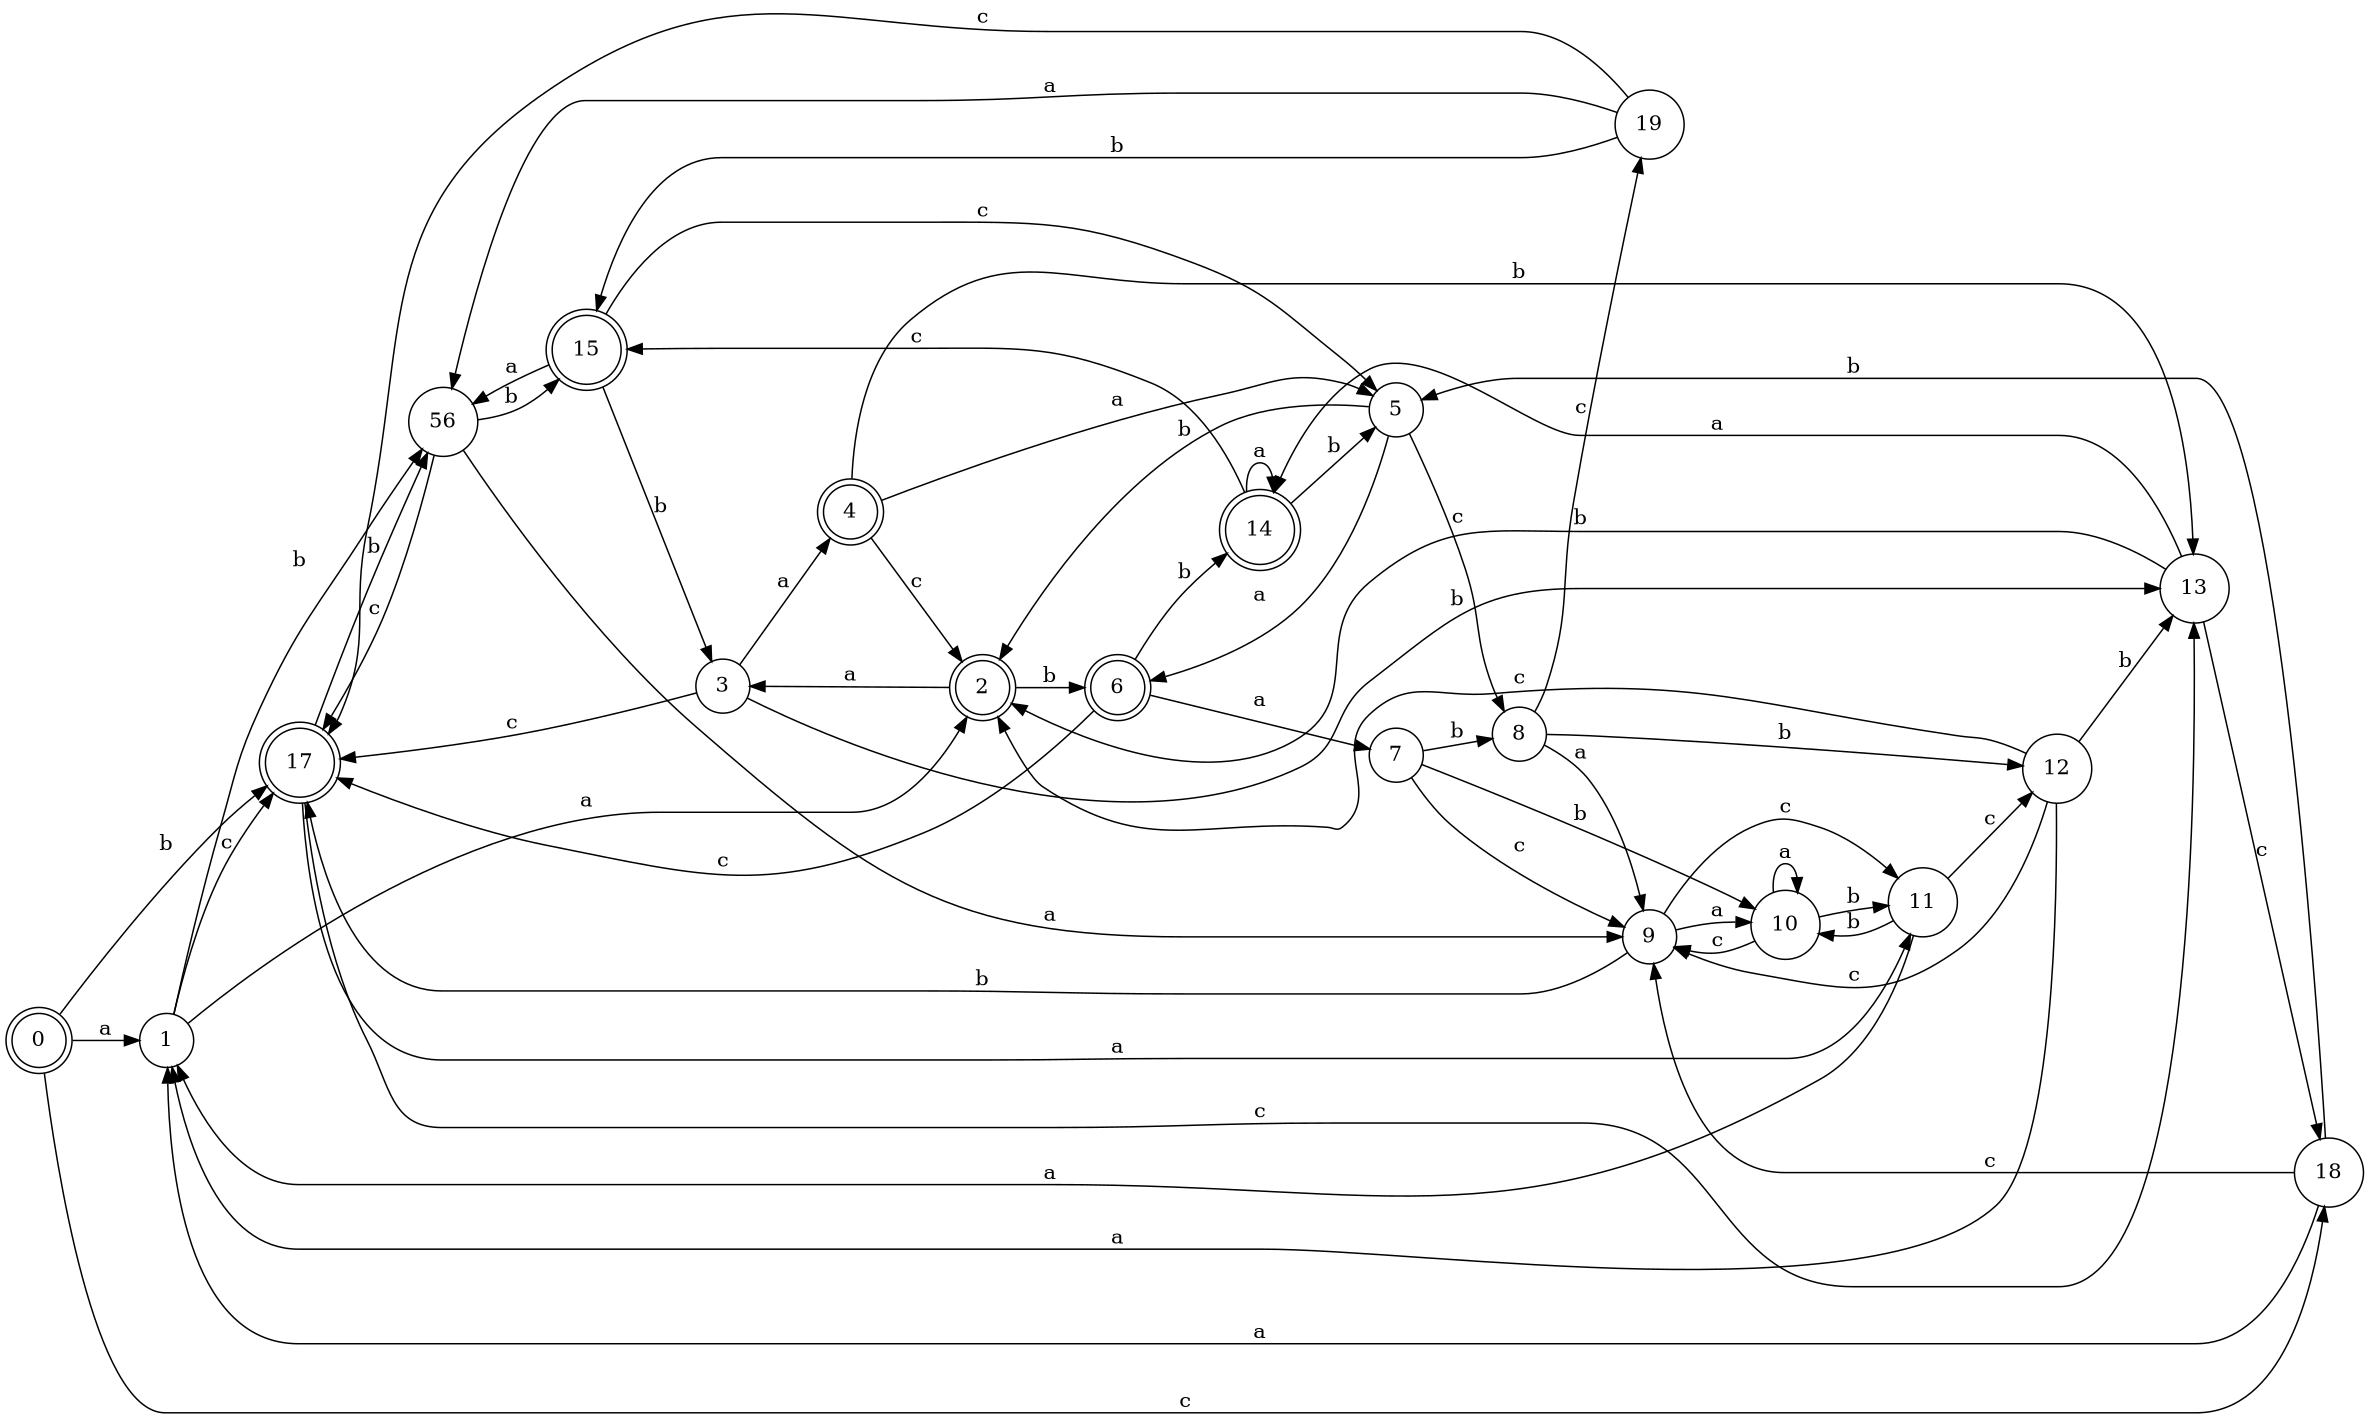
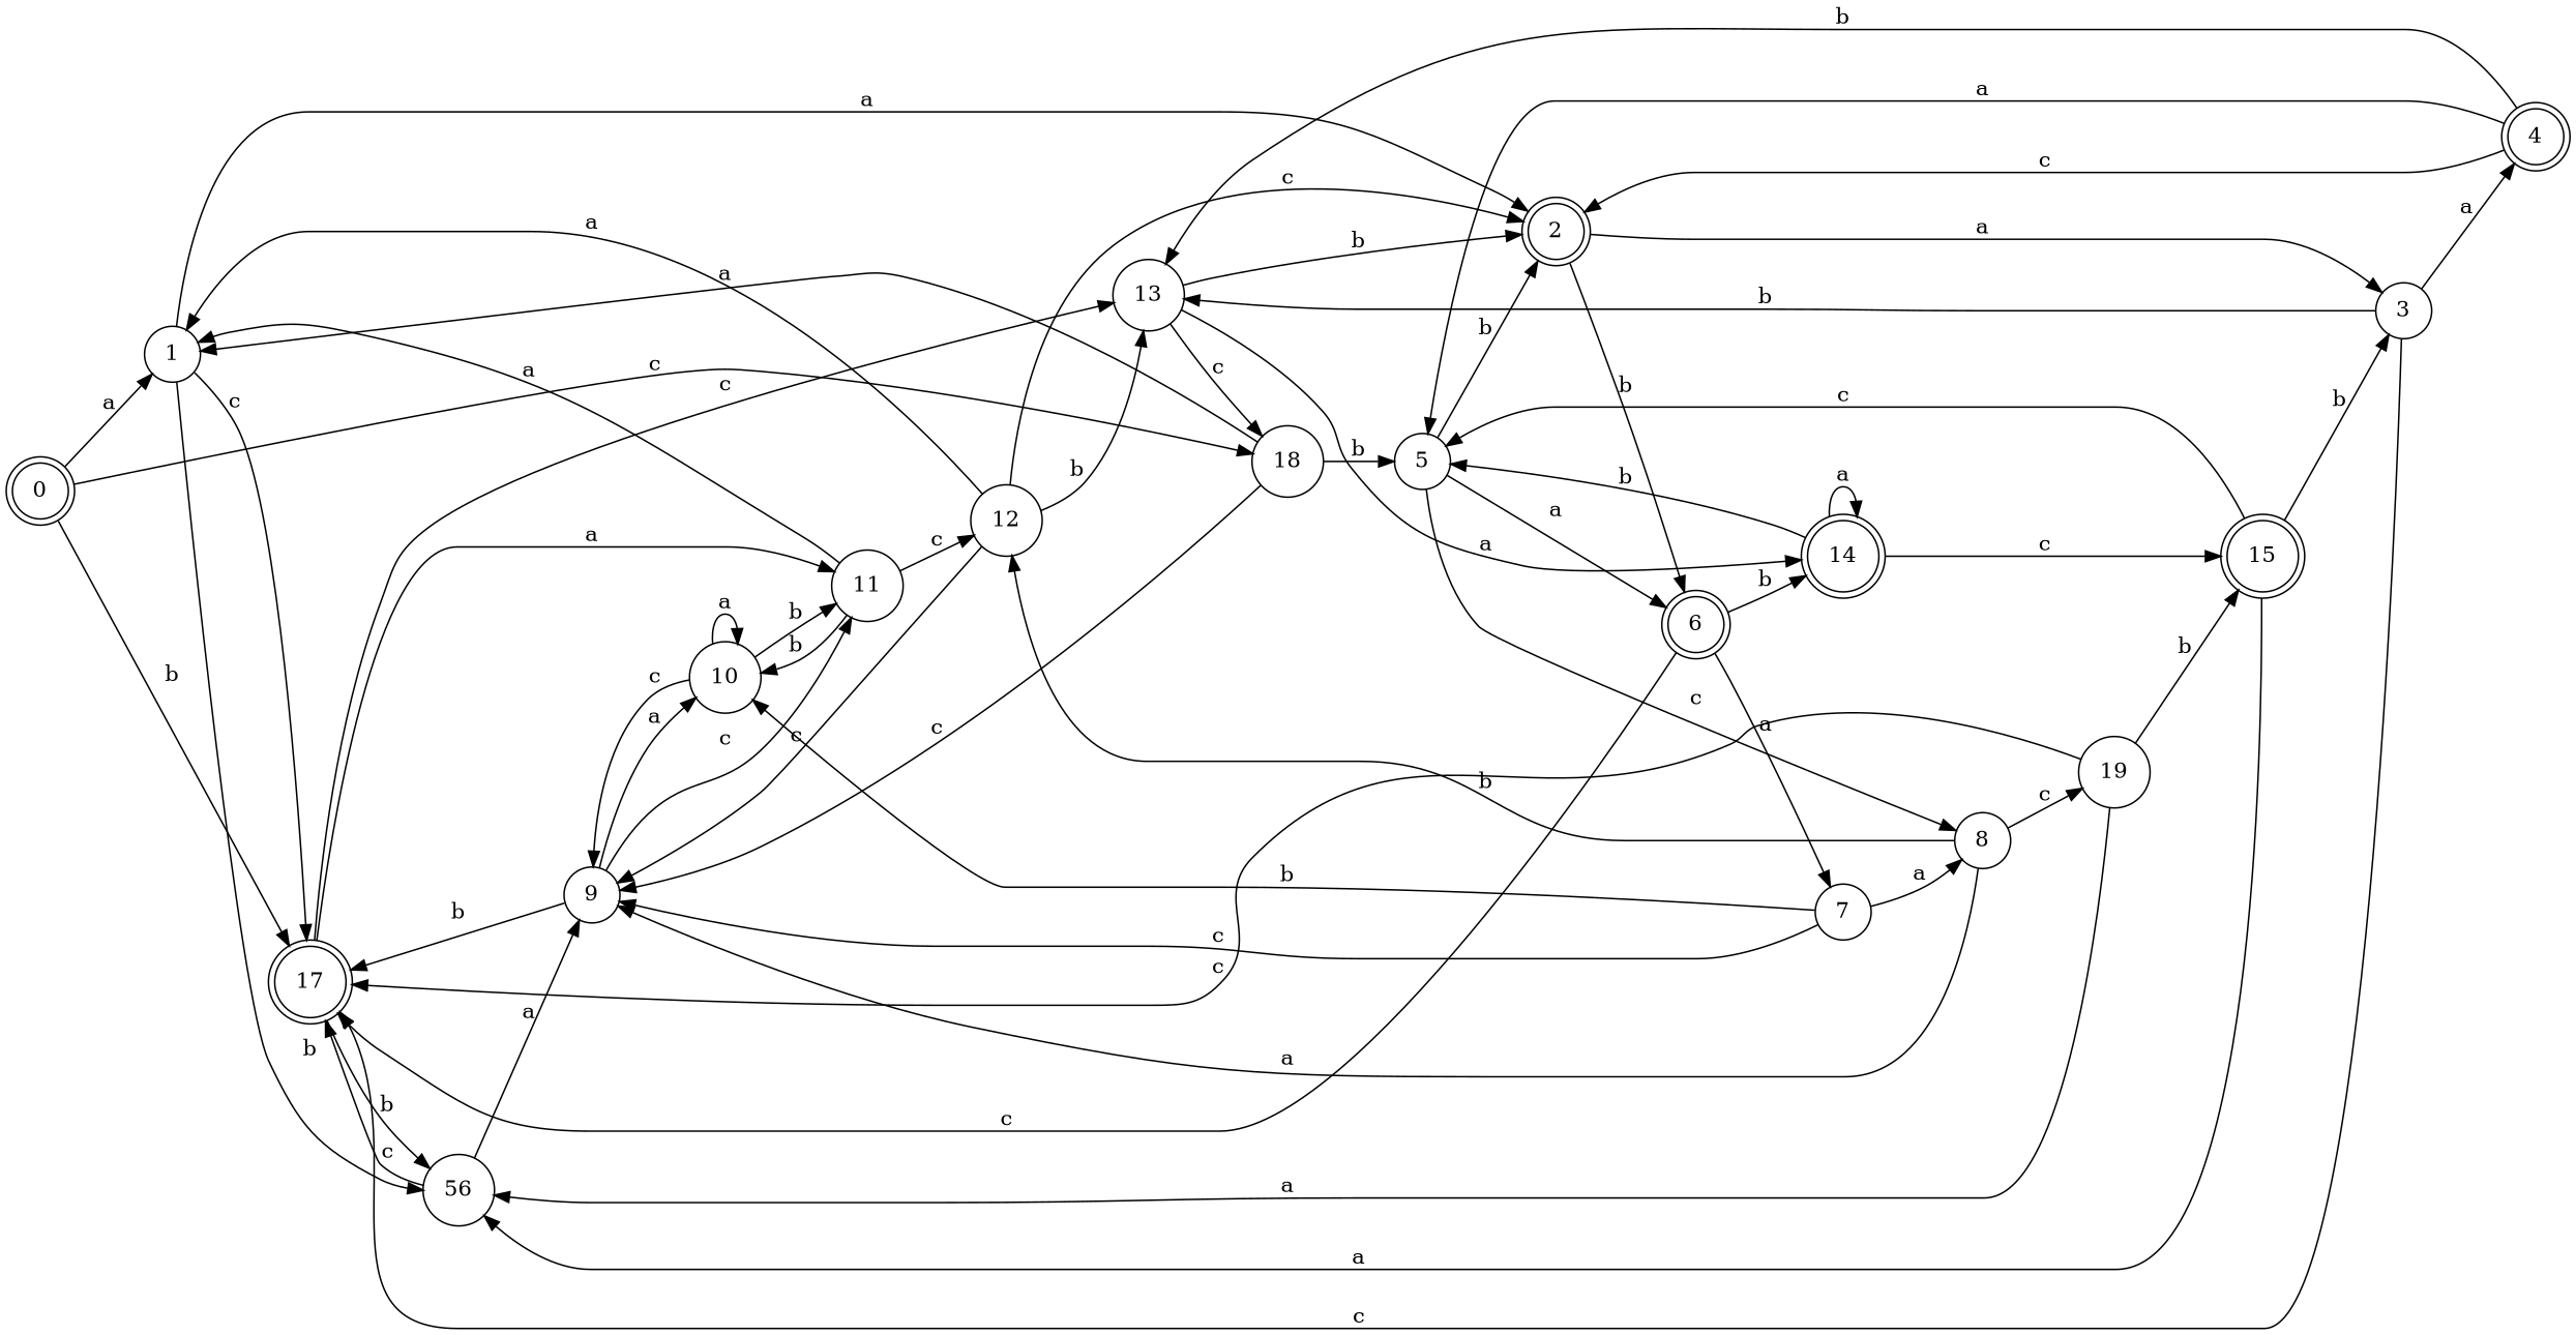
  digraph {
    rankdir=LR
    node [color=black fillcolor=white shape=circle style=filled]
    n1 [label=0 shape=doublecircle style="rounded,filled"]
    n2 [label=1]
    n3 [label=17 shape=doublecircle style="rounded,filled"]
    n4 [label=18]
    n5 [label=2 shape=doublecircle style="rounded,filled"]
    n6 [label=56]
    n7 [label=13]
    n8 [label=11]
    n9 [label=5]
    n10 [label=9]
    n11 [label=3]
    n12 [label=6 shape=doublecircle style="rounded,filled"]
    n13 [label=15 shape=doublecircle style="rounded,filled"]
    n14 [label=4 shape=doublecircle style="rounded,filled"]
    n15 [label=7]
    n16 [label=14 shape=doublecircle style="rounded,filled"]
    n17 [label=12]
    n18 [label=8]
    n19 [label=19]
    n20 [label=10]
    n1 -> n2 [label=a]
    n1 -> n3 [label=b]
    n1 -> n4 [label=c]
    n2 -> n3 [label=c]
    n2 -> n5 [label=a]
    n2 -> n6 [label=b]
    n3 -> n6 [label=b]
    n3 -> n7 [label=c]
    n3 -> n8 [label=a]
    n4 -> n2 [label=a]
    n4 -> n9 [label=b]
    n4 -> n10 [label=c]
    n5 -> n11 [label=a]
    n5 -> n12 [label=b]
    n6 -> n3 [label=c]
    n6 -> n10 [label=a]
-   n6 -> n13 [label=b]
    n7 -> n4 [label=c]
    n7 -> n5 [label=b]
    n7 -> n16 [label=a]
    n8 -> n2 [label=a]
    n8 -> n17 [label=c]
    n8 -> n20 [label=b]
    n9 -> n5 [label=b]
    n9 -> n12 [label=a]
    n9 -> n18 [label=c]
    n10 -> n3 [label=b]
    n10 -> n8 [label=c]
    n10 -> n20 [label=a]
    n11 -> n3 [label=c]
    n11 -> n7 [label=b]
    n11 -> n14 [label=a]
    n12 -> n3 [label=c]
    n12 -> n15 [label=a]
    n12 -> n16 [label=b]
    n13 -> n6 [label=a]
    n13 -> n9 [label=c]
    n13 -> n11 [label=b]
    n14 -> n5 [label=c]
    n14 -> n7 [label=b]
    n14 -> n9 [label=a]
    n15 -> n10 [label=c]
-   n15 -> n18 [label=b]
+   n15 -> n18 [label=a]
    n15 -> n20 [label=b]
    n16 -> n9 [label=b]
    n16 -> n13 [label=c]
    n16 -> n16 [label=a]
    n17 -> n2 [label=a]
    n17 -> n5 [label=c]
    n17 -> n7 [label=b]
    n17 -> n10 [label=c]
    n18 -> n10 [label=a]
    n18 -> n17 [label=b]
    n18 -> n19 [label=c]
    n19 -> n3 [label=c]
    n19 -> n6 [label=a]
    n19 -> n13 [label=b]
    n20 -> n8 [label=b]
    n20 -> n10 [label=c]
    n20 -> n20 [label=a]
  }
